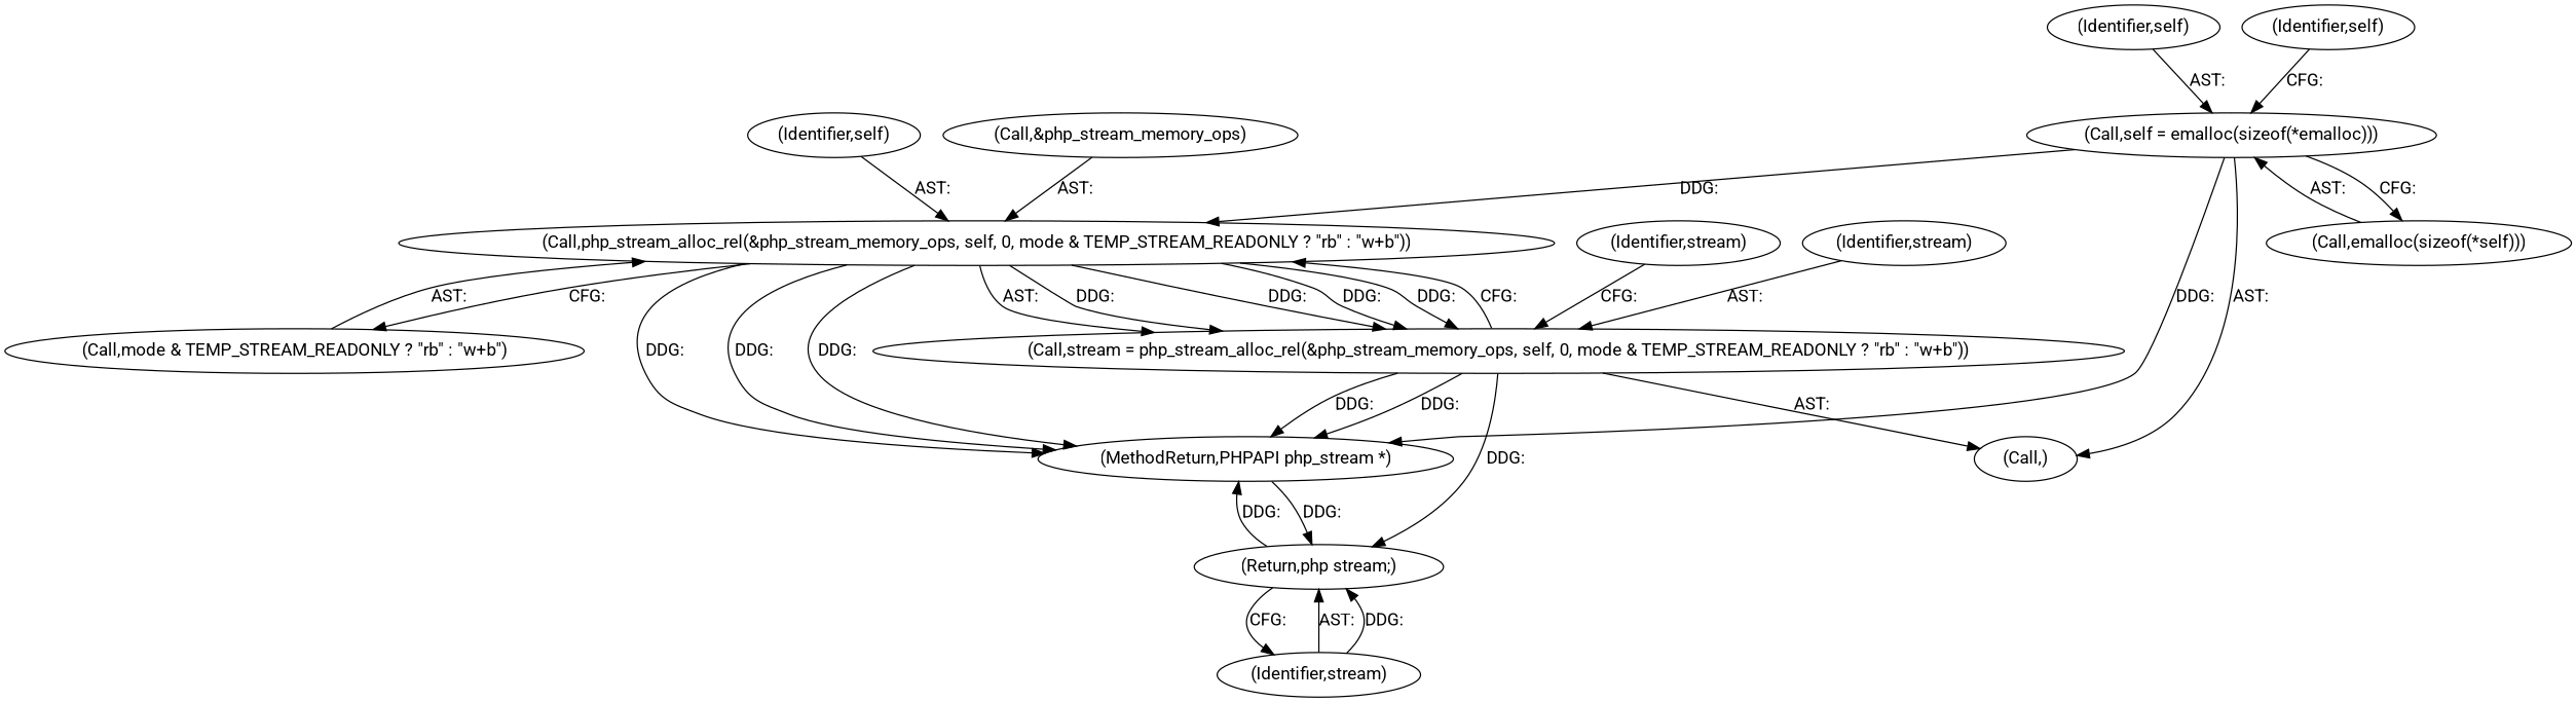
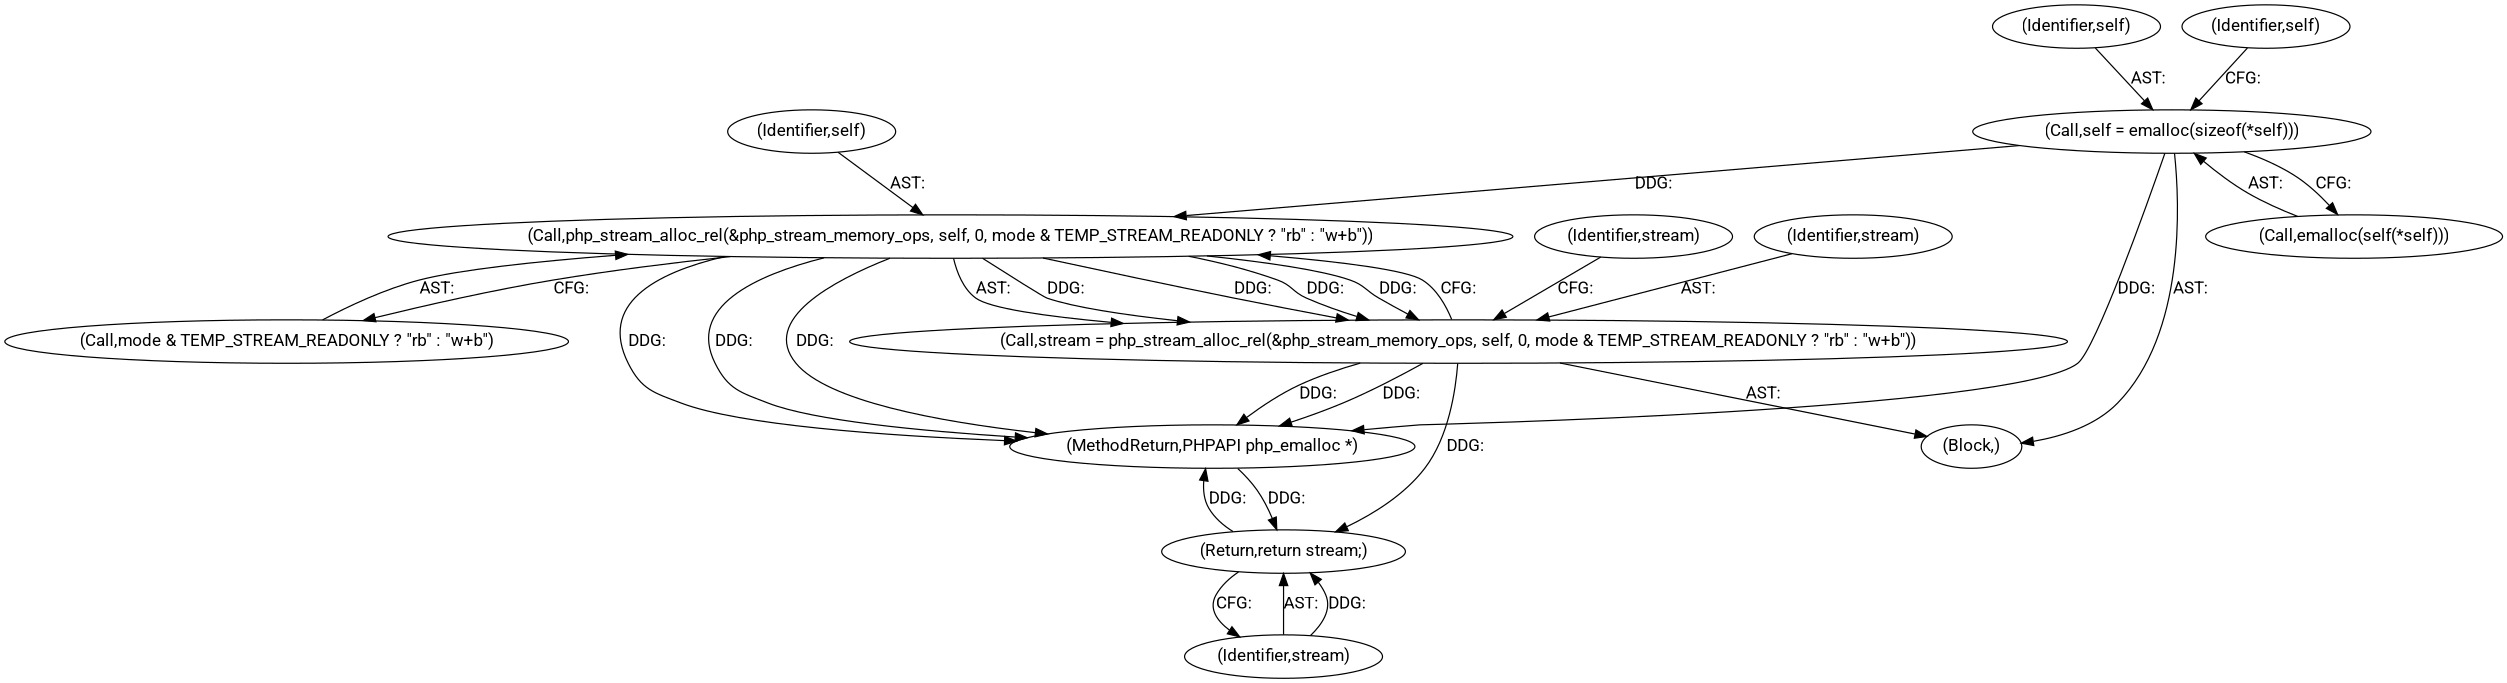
  digraph {
    fontname=Roboto
    node [fontname=Roboto]
    edge [fontname=Roboto]
-   n1 [label="(Call,self = emalloc(sizeof(*emalloc)))"]
+   n1 [label="(Call,self = emalloc(sizeof(*self)))"]
    n2 [label="(Call,php_stream_alloc_rel(&php_stream_memory_ops, self, 0, mode & TEMP_STREAM_READONLY ? \"rb\" : \"w+b\"))"]
-   n3 [label="(Call,)"]
-   n4 [label="(MethodReturn,PHPAPI php_stream *)"]
-   n5 [label="(Call,emalloc(sizeof(*self)))"]
+   n3 [label="(Block,)"]
+   n4 [label="(MethodReturn,PHPAPI php_emalloc *)"]
+   n5 [label="(Call,emalloc(self(*self)))"]
    n6 [label="(Call,stream = php_stream_alloc_rel(&php_stream_memory_ops, self, 0, mode & TEMP_STREAM_READONLY ? \"rb\" : \"w+b\"))"]
    n7 [label="(Call,mode & TEMP_STREAM_READONLY ? \"rb\" : \"w+b\")"]
-   n8 [label="(Return,php stream;)"]
+   n8 [label="(Return,return stream;)"]
    n9 [label="(Identifier,stream)"]
-   n10 [label="(Call,&php_stream_memory_ops)"]
    n11 [label="(Identifier,stream)"]
    n12 [label="(Identifier,self)"]
    n13 [label="(Identifier,self)"]
    n14 [label="(Identifier,self)"]
    n15 [label="(Identifier,stream)"]
    n1 -> n2 [label="DDG: "]
    n1 -> n3 [label="AST: "]
    n1 -> n4 [label="DDG: "]
    n1 -> n5 [label="CFG: "]
    n2 -> n4 [label="DDG: "]
    n2 -> n4 [label="DDG: "]
    n2 -> n4 [label="DDG: "]
    n2 -> n6 [label="AST: "]
    n2 -> n6 [label="DDG: "]
    n2 -> n6 [label="DDG: "]
    n2 -> n6 [label="DDG: "]
    n2 -> n6 [label="DDG: "]
    n2 -> n7 [label="CFG: "]
    n4 -> n8 [label="DDG: "]
    n5 -> n1 [label="AST: "]
    n6 -> n2 [label="CFG: "]
    n6 -> n3 [label="AST: "]
    n6 -> n4 [label="DDG: "]
    n6 -> n4 [label="DDG: "]
    n6 -> n8 [label="DDG: "]
    n7 -> n2 [label="AST: "]
    n8 -> n4 [label="DDG: "]
    n8 -> n9 [label="CFG: "]
    n9 -> n8 [label="AST: "]
    n9 -> n8 [label="DDG: "]
-   n10 -> n2 [label="AST: "]
    n11 -> n6 [label="AST: "]
    n12 -> n1 [label="AST: "]
    n13 -> n1 [label="CFG: "]
    n14 -> n2 [label="AST: "]
    n15 -> n6 [label="CFG: "]
  }
